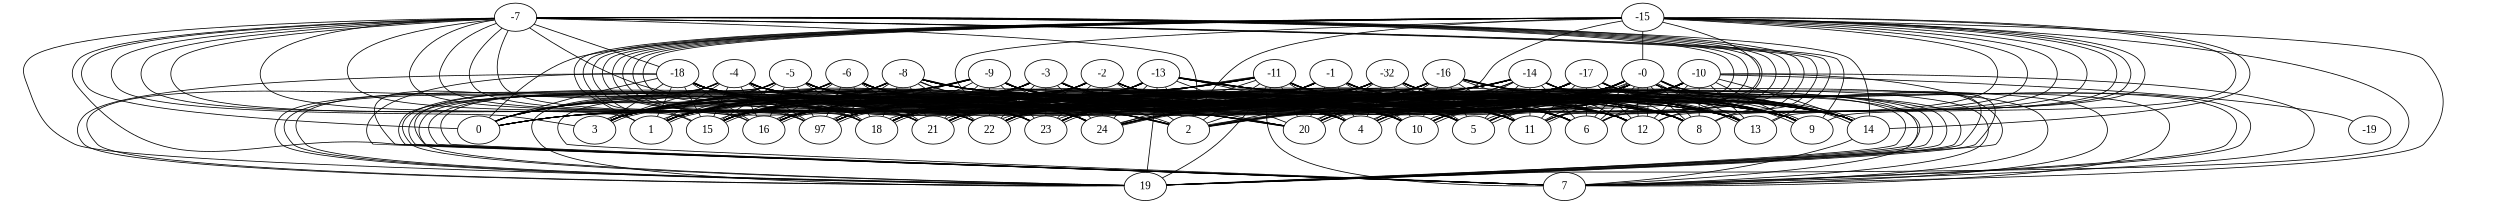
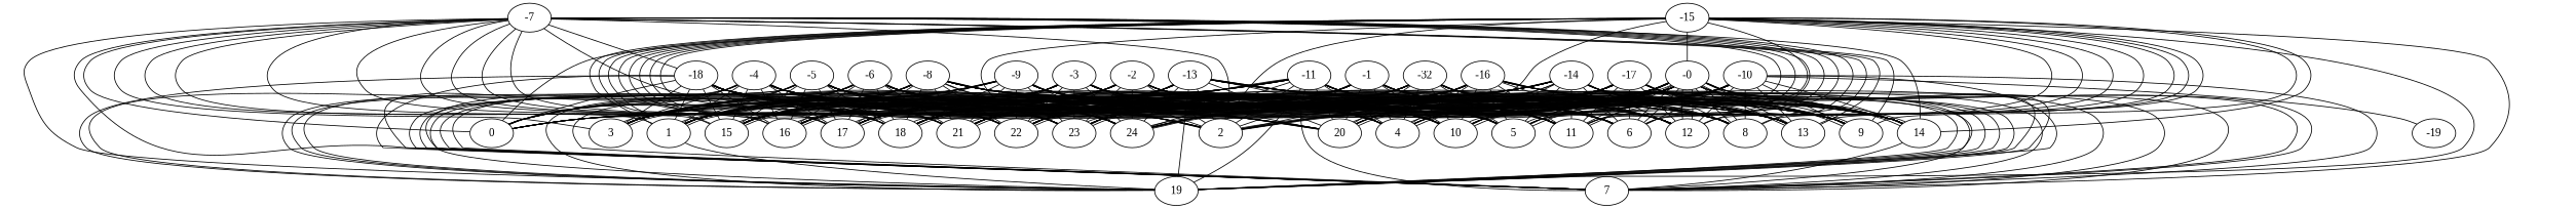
  graph {
    fontname="Liberation Serif"
    node [fontname="Liberation Serif"]
    edge [fontname="Liberation Serif"]
    -0
    0
    1
    2
    3
    4
    5
    6
    7
    8
    9
    10
    11
    12
    13
    14
    15
    16
-   17 [label=97]
+   17
    18
    19
    20
    21
    22
    23
    24
    -1
    -2
    -3
    -4
    -5
    -6
    -7
    -18
    -8
    -9
    -10
    -19
    -11
    n40 [label=-32]
    -13
    -14
    -15
    -16
    -17
    -0 -- 0
    -0 -- 1
    -0 -- 1
    -0 -- 2
    -0 -- 2
    -0 -- 3
    -0 -- 3
    -0 -- 4
    -0 -- 4
    -0 -- 5
    -0 -- 5
    -0 -- 6
    -0 -- 6
    -0 -- 7
    -0 -- 7
    -0 -- 8
    -0 -- 8
    -0 -- 9
    -0 -- 9
    -0 -- 10
    -0 -- 10
    -0 -- 11
    -0 -- 11
    -0 -- 12
    -0 -- 12
    -0 -- 13
    -0 -- 13
    -0 -- 14
    -0 -- 14
    -0 -- 15
    -0 -- 15
    -0 -- 16
    -0 -- 16
    -0 -- 17
    -0 -- 17
    -0 -- 18
    -0 -- 18
    -0 -- 19
    -0 -- 19
    -0 -- 20
    -0 -- 20
    -0 -- 21
    -0 -- 21
    -0 -- 22
    -0 -- 22
    -0 -- 23
    -0 -- 23
    -0 -- 24
    -0 -- 24
    14 -- 7
    -1 -- 0
    -1 -- 1
    -1 -- 2
    -1 -- 3
    -1 -- 4
    -1 -- 5
    -1 -- 6
    -1 -- 7
    -1 -- 8
    -1 -- 9
    -1 -- 10
    -1 -- 11
    -1 -- 12
    -1 -- 13
    -1 -- 14
    -1 -- 15
    -1 -- 16
    -1 -- 17
    -1 -- 18
    -1 -- 19
    -1 -- 20
    -1 -- 21
    -1 -- 22
    -1 -- 23
    -1 -- 24
    -2 -- 0
    -2 -- 1
    -2 -- 2
    -2 -- 3
    -2 -- 4
    -2 -- 5
    -2 -- 6
    -2 -- 7
    -2 -- 8
-   -2 -- 9
    -2 -- 10
    -2 -- 11
    -2 -- 12
    -2 -- 13
    -2 -- 14
    -2 -- 15
    -2 -- 16
    -2 -- 17
    -2 -- 18
    -2 -- 19
    -2 -- 20
    -2 -- 21
    -2 -- 22
    -2 -- 23
    -2 -- 24
    -3 -- 0
    -3 -- 1
    -3 -- 2
    -3 -- 3
    -3 -- 4
    -3 -- 5
    -3 -- 6
    -3 -- 7
    -3 -- 8
    -3 -- 9
    -3 -- 10
    -3 -- 11
    -3 -- 12
    -3 -- 13
    -3 -- 14
    -3 -- 15
    -3 -- 16
    -3 -- 17
    -3 -- 18
    -3 -- 19
    -3 -- 20
    -3 -- 21
    -3 -- 22
    -3 -- 23
    -3 -- 24
    -4 -- 0
    -4 -- 1
    -4 -- 2
    -4 -- 3
    -4 -- 4
    -4 -- 5
    -4 -- 6
    -4 -- 7
    -4 -- 8
    -4 -- 9
    -4 -- 10
    -4 -- 11
    -4 -- 12
    -4 -- 13
    -4 -- 14
    -4 -- 15
    -4 -- 16
    -4 -- 17
    -4 -- 18
    -4 -- 19
    -4 -- 20
    -4 -- 21
    -4 -- 22
    -4 -- 23
    -4 -- 24
    -5 -- 0
    -5 -- 1
    -5 -- 2
    -5 -- 3
    -5 -- 4
    -5 -- 5
    -5 -- 6
    -5 -- 7
    -5 -- 8
    -5 -- 9
    -5 -- 10
    -5 -- 11
    -5 -- 12
    -5 -- 13
    -5 -- 14
    -5 -- 15
    -5 -- 16
    -5 -- 17
    -5 -- 18
    -5 -- 19
    -5 -- 20
    -5 -- 21
    -5 -- 22
    -5 -- 23
    -5 -- 24
    -6 -- 0
    -6 -- 1
    -6 -- 2
    -6 -- 3
    -6 -- 4
    -6 -- 5
    -6 -- 6
    -6 -- 7
    -6 -- 8
    -6 -- 9
    -6 -- 10
    -6 -- 11
    -6 -- 12
    -6 -- 13
    -6 -- 14
    -6 -- 15
    -6 -- 16
    -6 -- 17
    -6 -- 18
    -6 -- 19
    -6 -- 20
    -6 -- 21
    -6 -- 22
    -6 -- 23
    -6 -- 24
    -7 -- 0
    -7 -- 1
    -7 -- 2
    -7 -- 3
    -7 -- 4
    -7 -- 5
    -7 -- 6
    -7 -- 7
    -7 -- 8
    -7 -- 9
    -7 -- 10
    -7 -- 11
    -7 -- 12
    -7 -- 13
    -7 -- 14
    -7 -- 15
    -7 -- 16
    -7 -- 17
    -7 -- 18
    -7 -- 19
    -7 -- 21
    -7 -- 22
    -7 -- 23
    -7 -- 24
    -7 -- -18
    -18 -- 0
    -18 -- 1
    -18 -- 2
    -18 -- 3
    -18 -- 4
    -18 -- 5
+   -18 -- 6
    -18 -- 7
    -18 -- 8
    -18 -- 9
    -18 -- 10
    -18 -- 11
    -18 -- 12
    -18 -- 13
    -18 -- 14
    -18 -- 15
    -18 -- 16
    -18 -- 17
    -18 -- 18
    -18 -- 19
    -18 -- 20
    -18 -- 21
    -18 -- 22
    -18 -- 23
    -18 -- 24
    -8 -- 0
    -8 -- 1
    -8 -- 2
    -8 -- 3
    -8 -- 4
    -8 -- 5
    -8 -- 6
    -8 -- 7
    -8 -- 8
    -8 -- 9
    -8 -- 10
    -8 -- 11
    -8 -- 12
    -8 -- 13
    -8 -- 14
    -8 -- 15
    -8 -- 16
    -8 -- 17
    -8 -- 18
    -8 -- 19
    -8 -- 20
    -8 -- 21
    -8 -- 22
    -8 -- 23
    -8 -- 24
    -9 -- 0
    -9 -- 1
    -9 -- 2
    -9 -- 3
    -9 -- 4
    -9 -- 5
    -9 -- 6
    -9 -- 7
    -9 -- 8
    -9 -- 9
    -9 -- 10
    -9 -- 11
    -9 -- 12
    -9 -- 13
    -9 -- 14
    -9 -- 15
    -9 -- 16
    -9 -- 17
    -9 -- 18
-   -9 -- 19
+   1 -- 19
    -9 -- 20
    -9 -- 21
    -9 -- 22
    -9 -- 23
    -9 -- 24
    -10 -- 0
    -10 -- 1
    -10 -- 2
    -10 -- 4
    -10 -- 5
    -10 -- 6
    -10 -- 7
    -10 -- 8
    -10 -- 9
    -10 -- 10
    -10 -- 11
    -10 -- 12
    -10 -- 13
    -10 -- 14
    -10 -- 15
    -10 -- 16
    -10 -- 17
    -10 -- 18
    -10 -- 19
    -10 -- 20
    -10 -- 21
    -10 -- 22
    -10 -- 23
    -10 -- 24
    -10 -- -19
    -11 -- 0
    -11 -- 1
    -11 -- 2
    -11 -- 3
    -11 -- 4
    -11 -- 5
    -11 -- 6
    -11 -- 7
    -11 -- 8
    -11 -- 9
    -11 -- 10
    -11 -- 11
    -11 -- 12
    -11 -- 13
    -11 -- 14
    -11 -- 15
    -11 -- 16
    -11 -- 17
    -11 -- 18
    -11 -- 19
    -11 -- 20
    -11 -- 21
    -11 -- 22
    -11 -- 23
    -11 -- 24
    n40 -- 0
    n40 -- 1
    n40 -- 2
    n40 -- 3
    n40 -- 4
    n40 -- 5
    n40 -- 6
    n40 -- 7
    n40 -- 8
    n40 -- 9
    n40 -- 10
    n40 -- 11
    n40 -- 12
    n40 -- 13
    n40 -- 14
    n40 -- 15
    n40 -- 16
    n40 -- 17
    n40 -- 18
    n40 -- 19
    n40 -- 20
    n40 -- 21
    n40 -- 22
    n40 -- 23
    n40 -- 24
    -13 -- 0
    -13 -- 1
    -13 -- 2
    -13 -- 3
    -13 -- 4
    -13 -- 5
    -13 -- 6
    -13 -- 8
    -13 -- 9
    -13 -- 10
    -13 -- 11
    -13 -- 12
    -13 -- 13
    -13 -- 14
    -13 -- 15
    -13 -- 16
    -13 -- 17
    -13 -- 18
    -13 -- 19
    -13 -- 20
    -13 -- 21
    -13 -- 22
    -13 -- 23
    -13 -- 24
    -14 -- 0
    -14 -- 1
    -14 -- 2
    -14 -- 3
    -14 -- 4
    -14 -- 5
    -14 -- 6
    -14 -- 7
    -14 -- 8
    -14 -- 9
    -14 -- 10
    -14 -- 11
    -14 -- 12
    -14 -- 13
    -14 -- 14
    -14 -- 15
    -14 -- 16
    -14 -- 17
    -14 -- 18
    -14 -- 19
    -14 -- 20
    -14 -- 21
    -14 -- 22
    -14 -- 23
    -14 -- 24
    -15 -- -0
    -15 -- 0
    -15 -- 1
    -15 -- 2
    -15 -- 4
    -15 -- 5
    -15 -- 6
    -15 -- 7
    -15 -- 8
    -15 -- 9
    -15 -- 10
    -15 -- 11
    -15 -- 12
    -15 -- 13
    -15 -- 14
    -15 -- 15
    -15 -- 16
    -15 -- 17
    -15 -- 18
    -15 -- 19
    -15 -- 20
    -15 -- 21
    -15 -- 22
    -15 -- 23
    -15 -- 24
    -16 -- 0
    -16 -- 1
    -16 -- 2
    -16 -- 3
    -16 -- 4
    -16 -- 5
    -16 -- 6
    -16 -- 7
    -16 -- 8
    -16 -- 9
    -16 -- 10
    -16 -- 11
    -16 -- 12
    -16 -- 13
    -16 -- 14
    -16 -- 15
    -16 -- 16
    -16 -- 17
    -16 -- 18
    -16 -- 19
    -16 -- 20
    -16 -- 21
    -16 -- 22
    -16 -- 23
    -16 -- 24
    -17 -- 0
    -17 -- 1
    -17 -- 2
    -17 -- 3
    -17 -- 4
    -17 -- 5
    -17 -- 6
    -17 -- 7
    -17 -- 8
    -17 -- 9
    -17 -- 10
    -17 -- 11
    -17 -- 12
    -17 -- 13
    -17 -- 14
    -17 -- 15
    -17 -- 16
    -17 -- 17
    -17 -- 18
    -17 -- 19
    -17 -- 20
    -17 -- 21
    -17 -- 22
    -17 -- 23
    -17 -- 24
  }
